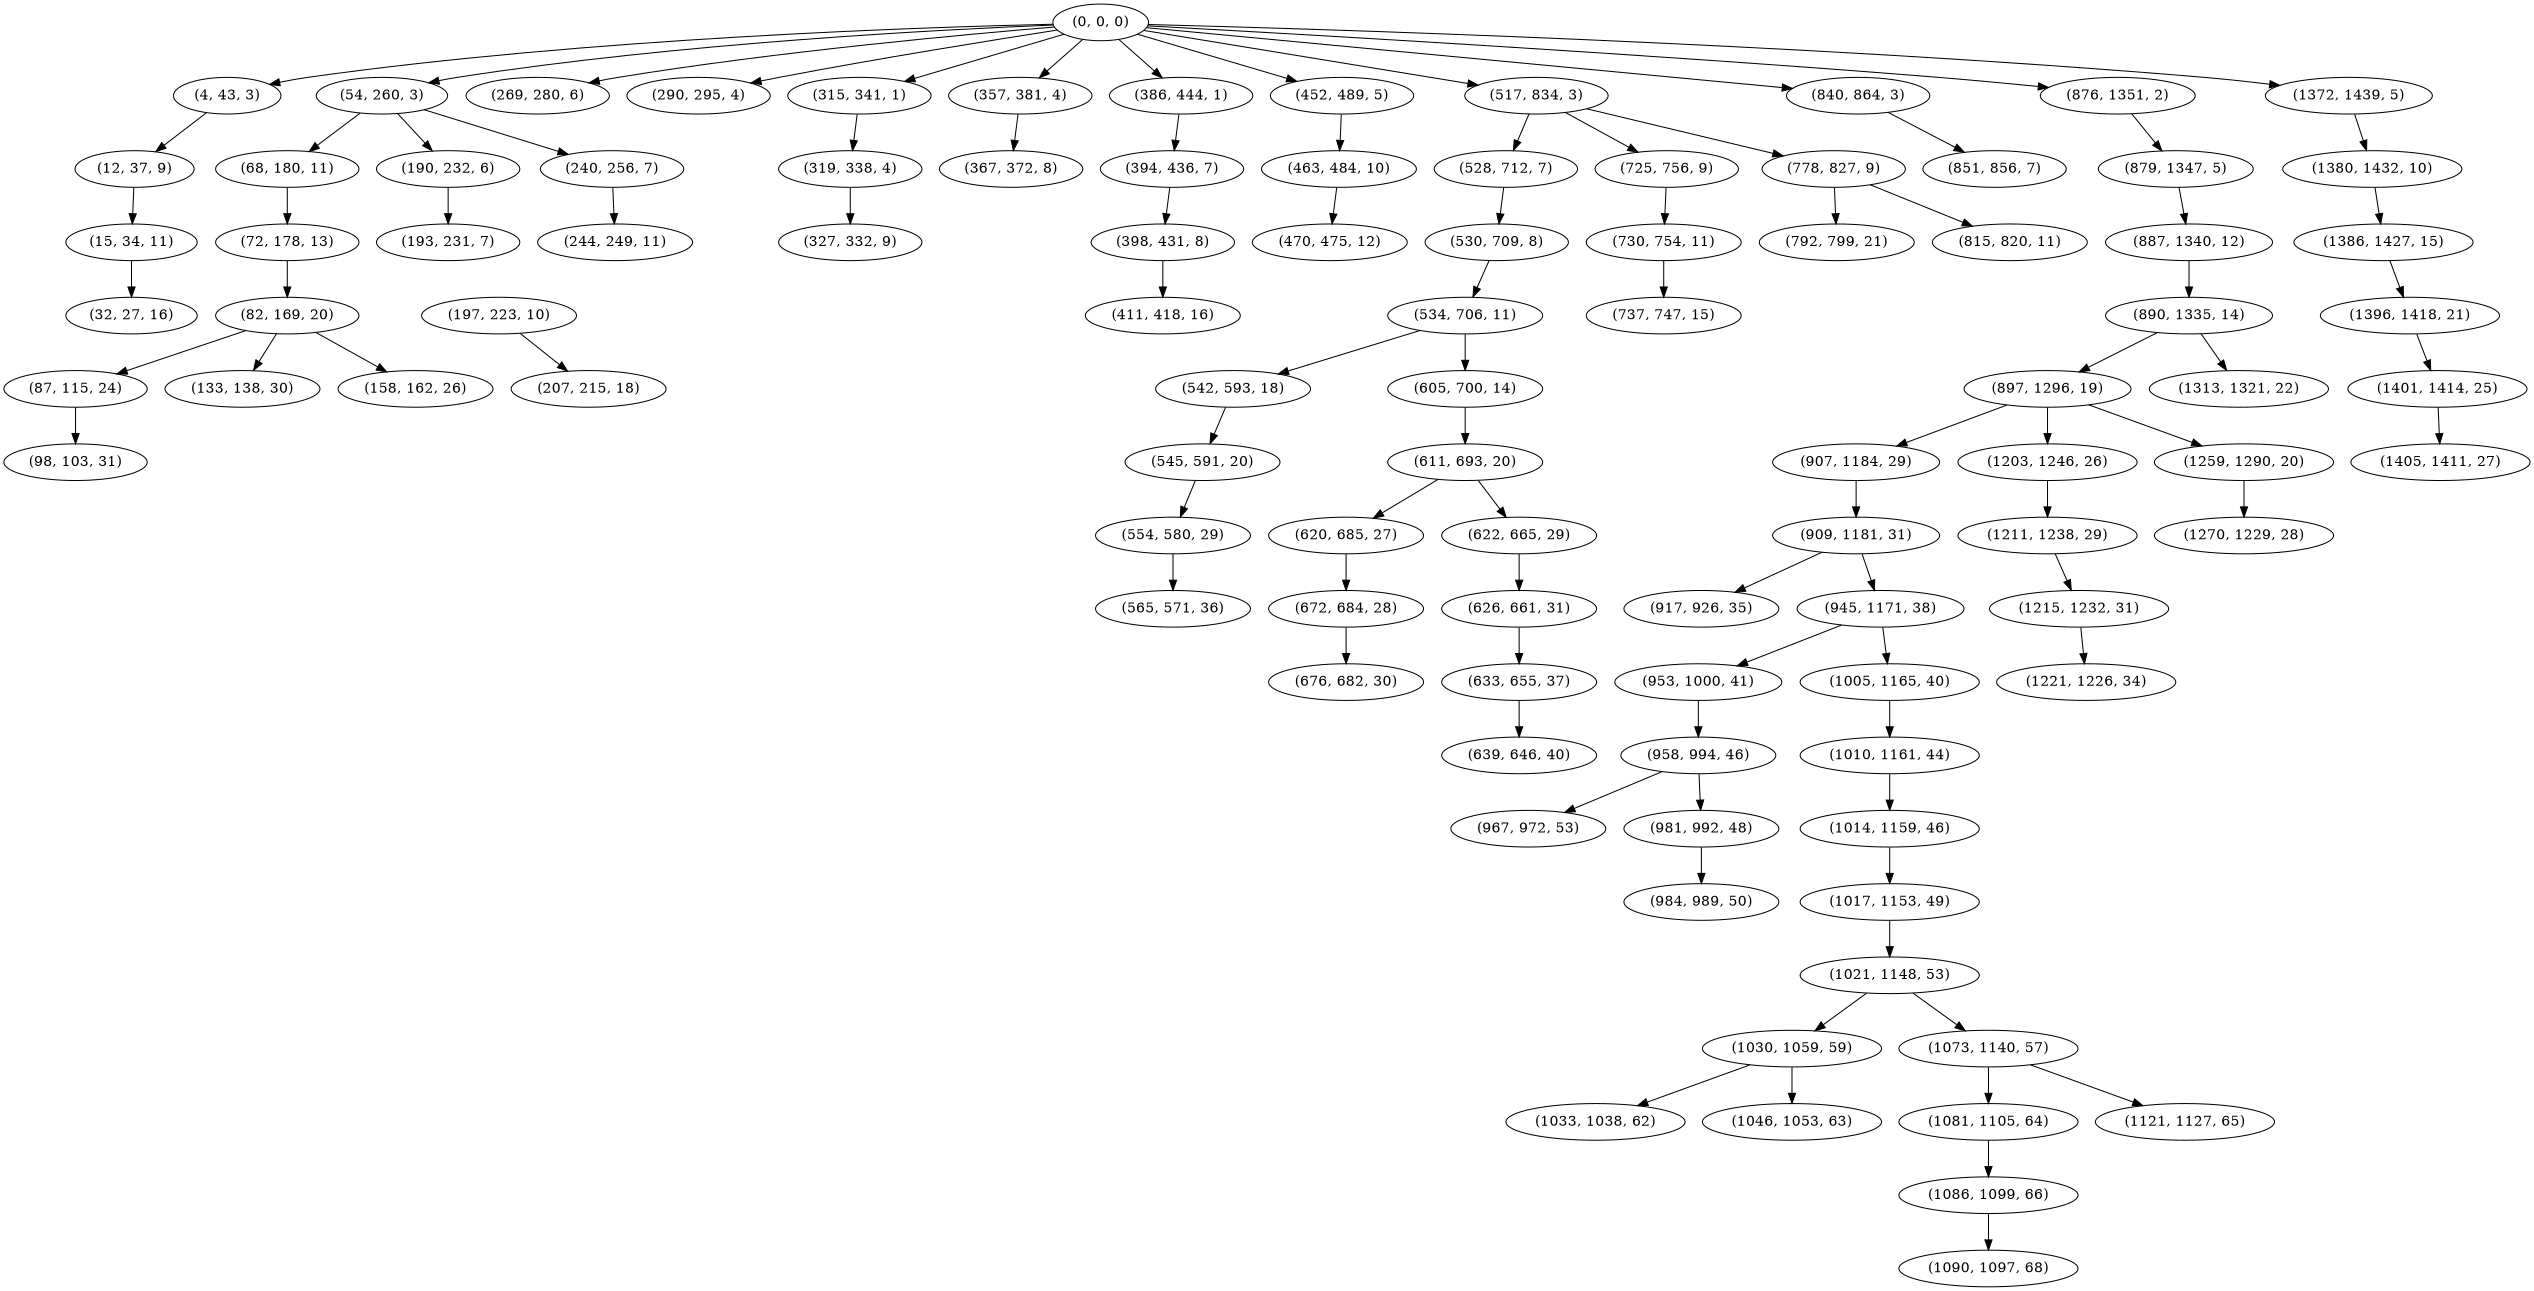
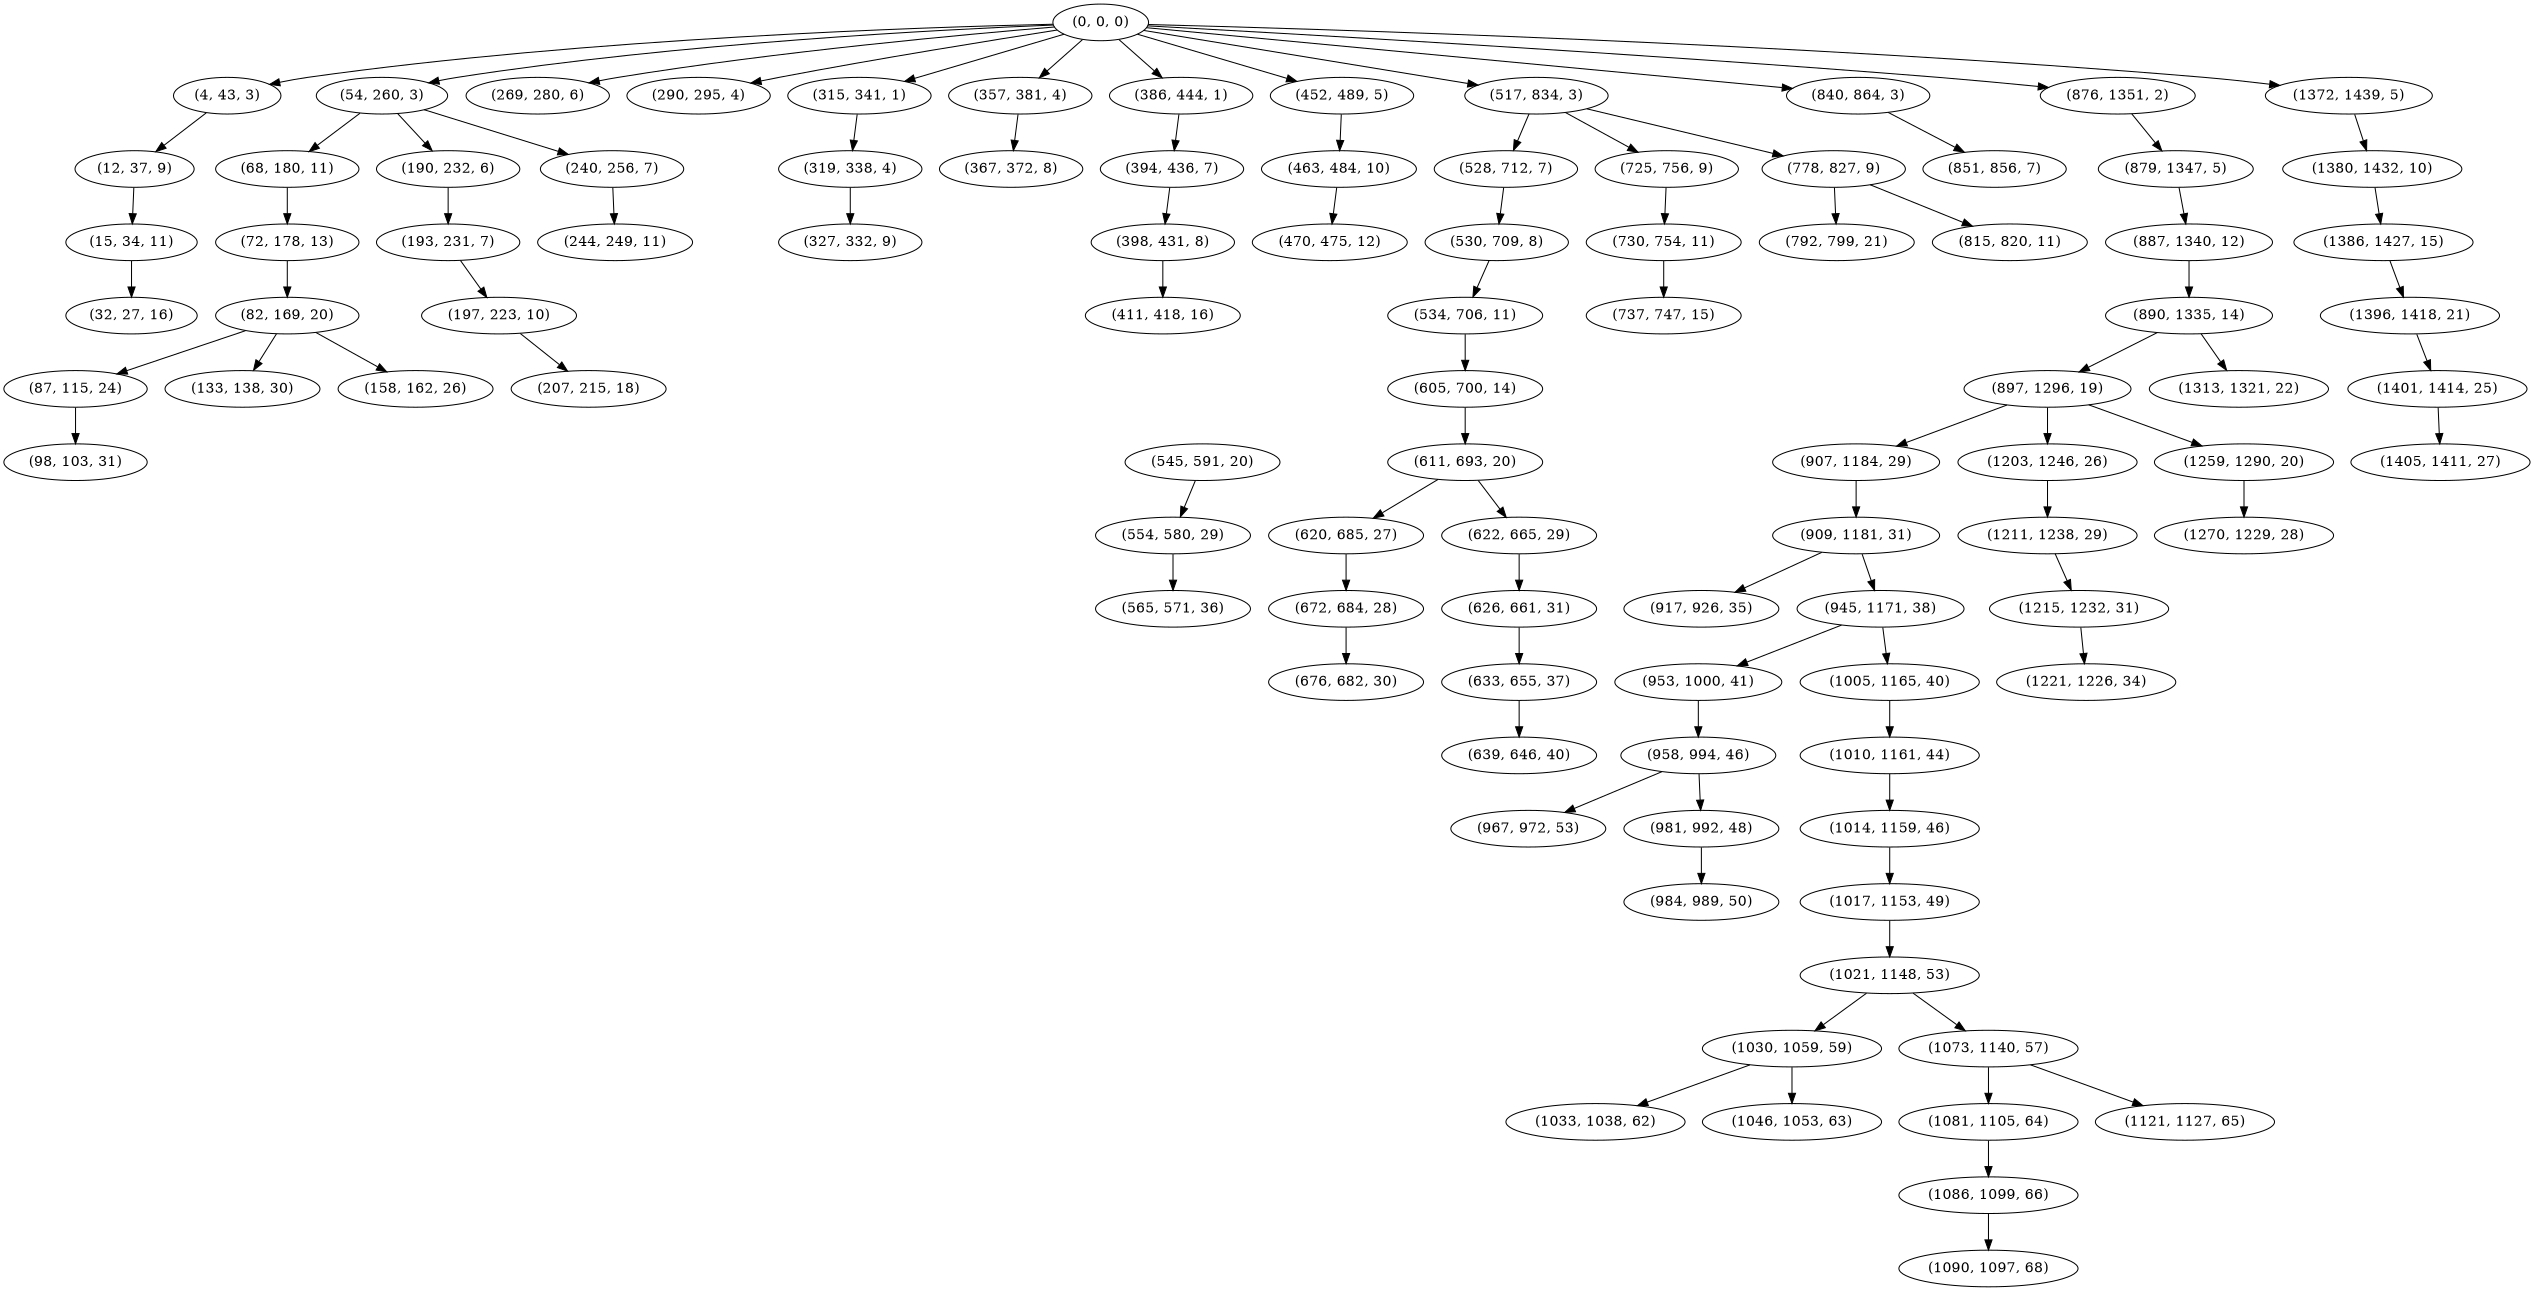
  digraph {
    "(0, 0, 0)"
    "(4, 43, 3)"
    "(54, 260, 3)"
    "(269, 280, 6)"
    "(290, 295, 4)"
    "(315, 341, 1)"
    "(357, 381, 4)"
    "(386, 444, 1)"
    "(452, 489, 5)"
    "(517, 834, 3)"
    "(840, 864, 3)"
    "(876, 1351, 2)"
    "(1372, 1439, 5)"
    "(12, 37, 9)"
    "(68, 180, 11)"
    "(190, 232, 6)"
    "(240, 256, 7)"
    "(319, 338, 4)"
    "(367, 372, 8)"
    "(394, 436, 7)"
    "(463, 484, 10)"
    "(528, 712, 7)"
    "(725, 756, 9)"
    "(778, 827, 9)"
    "(851, 856, 7)"
    "(879, 1347, 5)"
    "(1380, 1432, 10)"
    "(15, 34, 11)"
    n29 [label="(32, 27, 16)"]
    "(72, 178, 13)"
    "(193, 231, 7)"
    "(244, 249, 11)"
    "(82, 169, 20)"
    "(87, 115, 24)"
    "(133, 138, 30)"
    "(158, 162, 26)"
    "(98, 103, 31)"
    "(197, 223, 10)"
    "(207, 215, 18)"
    "(327, 332, 9)"
    "(398, 431, 8)"
    "(411, 418, 16)"
    "(470, 475, 12)"
    "(530, 709, 8)"
    "(730, 754, 11)"
    "(792, 799, 21)"
    "(815, 820, 11)"
    "(534, 706, 11)"
-   "(542, 593, 18)"
    "(605, 700, 14)"
    "(545, 591, 20)"
    "(611, 693, 20)"
    "(554, 580, 29)"
    "(565, 571, 36)"
    "(620, 685, 27)"
    "(622, 665, 29)"
    "(672, 684, 28)"
    "(626, 661, 31)"
    "(676, 682, 30)"
    "(633, 655, 37)"
    "(639, 646, 40)"
    "(737, 747, 15)"
    "(887, 1340, 12)"
    "(890, 1335, 14)"
    "(897, 1296, 19)"
    "(1313, 1321, 22)"
    "(907, 1184, 29)"
    "(1203, 1246, 26)"
    "(1259, 1290, 20)"
    "(909, 1181, 31)"
    "(1211, 1238, 29)"
    n72 [label="(1270, 1229, 28)"]
    "(917, 926, 35)"
    "(945, 1171, 38)"
    "(953, 1000, 41)"
    "(1005, 1165, 40)"
    "(958, 994, 46)"
    "(1010, 1161, 44)"
    "(967, 972, 53)"
    "(981, 992, 48)"
    "(984, 989, 50)"
    "(1014, 1159, 46)"
    "(1017, 1153, 49)"
    "(1021, 1148, 53)"
    "(1030, 1059, 59)"
    "(1073, 1140, 57)"
    "(1033, 1038, 62)"
    "(1046, 1053, 63)"
    "(1081, 1105, 64)"
    "(1121, 1127, 65)"
    "(1086, 1099, 66)"
    "(1090, 1097, 68)"
    "(1215, 1232, 31)"
    "(1221, 1226, 34)"
    "(1386, 1427, 15)"
    "(1396, 1418, 21)"
    "(1401, 1414, 25)"
    "(1405, 1411, 27)"
    "(0, 0, 0)" -> "(4, 43, 3)"
    "(0, 0, 0)" -> "(54, 260, 3)"
    "(0, 0, 0)" -> "(269, 280, 6)"
    "(0, 0, 0)" -> "(290, 295, 4)"
    "(0, 0, 0)" -> "(315, 341, 1)"
    "(0, 0, 0)" -> "(357, 381, 4)"
    "(0, 0, 0)" -> "(386, 444, 1)"
    "(0, 0, 0)" -> "(452, 489, 5)"
    "(0, 0, 0)" -> "(517, 834, 3)"
    "(0, 0, 0)" -> "(840, 864, 3)"
    "(0, 0, 0)" -> "(876, 1351, 2)"
    "(0, 0, 0)" -> "(1372, 1439, 5)"
    "(4, 43, 3)" -> "(12, 37, 9)"
    "(54, 260, 3)" -> "(68, 180, 11)"
    "(54, 260, 3)" -> "(190, 232, 6)"
    "(54, 260, 3)" -> "(240, 256, 7)"
    "(315, 341, 1)" -> "(319, 338, 4)"
    "(357, 381, 4)" -> "(367, 372, 8)"
    "(386, 444, 1)" -> "(394, 436, 7)"
    "(452, 489, 5)" -> "(463, 484, 10)"
    "(517, 834, 3)" -> "(528, 712, 7)"
    "(517, 834, 3)" -> "(725, 756, 9)"
    "(517, 834, 3)" -> "(778, 827, 9)"
    "(840, 864, 3)" -> "(851, 856, 7)"
    "(876, 1351, 2)" -> "(879, 1347, 5)"
    "(1372, 1439, 5)" -> "(1380, 1432, 10)"
    "(12, 37, 9)" -> "(15, 34, 11)"
    "(68, 180, 11)" -> "(72, 178, 13)"
    "(190, 232, 6)" -> "(193, 231, 7)"
    "(240, 256, 7)" -> "(244, 249, 11)"
    "(319, 338, 4)" -> "(327, 332, 9)"
    "(394, 436, 7)" -> "(398, 431, 8)"
    "(463, 484, 10)" -> "(470, 475, 12)"
    "(528, 712, 7)" -> "(530, 709, 8)"
    "(725, 756, 9)" -> "(730, 754, 11)"
    "(778, 827, 9)" -> "(792, 799, 21)"
    "(778, 827, 9)" -> "(815, 820, 11)"
    "(879, 1347, 5)" -> "(887, 1340, 12)"
    "(1380, 1432, 10)" -> "(1386, 1427, 15)"
    "(15, 34, 11)" -> n29
    "(72, 178, 13)" -> "(82, 169, 20)"
+   "(193, 231, 7)" -> "(197, 223, 10)"
    "(82, 169, 20)" -> "(87, 115, 24)"
    "(82, 169, 20)" -> "(133, 138, 30)"
    "(82, 169, 20)" -> "(158, 162, 26)"
    "(87, 115, 24)" -> "(98, 103, 31)"
    "(197, 223, 10)" -> "(207, 215, 18)"
    "(398, 431, 8)" -> "(411, 418, 16)"
    "(530, 709, 8)" -> "(534, 706, 11)"
    "(730, 754, 11)" -> "(737, 747, 15)"
-   "(534, 706, 11)" -> "(542, 593, 18)"
    "(534, 706, 11)" -> "(605, 700, 14)"
-   "(542, 593, 18)" -> "(545, 591, 20)"
    "(605, 700, 14)" -> "(611, 693, 20)"
    "(545, 591, 20)" -> "(554, 580, 29)"
    "(611, 693, 20)" -> "(620, 685, 27)"
    "(611, 693, 20)" -> "(622, 665, 29)"
    "(554, 580, 29)" -> "(565, 571, 36)"
    "(620, 685, 27)" -> "(672, 684, 28)"
    "(622, 665, 29)" -> "(626, 661, 31)"
    "(672, 684, 28)" -> "(676, 682, 30)"
    "(626, 661, 31)" -> "(633, 655, 37)"
    "(633, 655, 37)" -> "(639, 646, 40)"
    "(887, 1340, 12)" -> "(890, 1335, 14)"
    "(890, 1335, 14)" -> "(897, 1296, 19)"
    "(890, 1335, 14)" -> "(1313, 1321, 22)"
    "(897, 1296, 19)" -> "(907, 1184, 29)"
    "(897, 1296, 19)" -> "(1203, 1246, 26)"
    "(897, 1296, 19)" -> "(1259, 1290, 20)"
    "(907, 1184, 29)" -> "(909, 1181, 31)"
    "(1203, 1246, 26)" -> "(1211, 1238, 29)"
    "(1259, 1290, 20)" -> n72
    "(909, 1181, 31)" -> "(917, 926, 35)"
    "(909, 1181, 31)" -> "(945, 1171, 38)"
    "(1211, 1238, 29)" -> "(1215, 1232, 31)"
    "(945, 1171, 38)" -> "(953, 1000, 41)"
    "(945, 1171, 38)" -> "(1005, 1165, 40)"
    "(953, 1000, 41)" -> "(958, 994, 46)"
    "(1005, 1165, 40)" -> "(1010, 1161, 44)"
    "(958, 994, 46)" -> "(967, 972, 53)"
    "(958, 994, 46)" -> "(981, 992, 48)"
    "(1010, 1161, 44)" -> "(1014, 1159, 46)"
    "(981, 992, 48)" -> "(984, 989, 50)"
    "(1014, 1159, 46)" -> "(1017, 1153, 49)"
    "(1017, 1153, 49)" -> "(1021, 1148, 53)"
    "(1021, 1148, 53)" -> "(1030, 1059, 59)"
    "(1021, 1148, 53)" -> "(1073, 1140, 57)"
    "(1030, 1059, 59)" -> "(1033, 1038, 62)"
    "(1030, 1059, 59)" -> "(1046, 1053, 63)"
    "(1073, 1140, 57)" -> "(1081, 1105, 64)"
    "(1073, 1140, 57)" -> "(1121, 1127, 65)"
    "(1081, 1105, 64)" -> "(1086, 1099, 66)"
    "(1086, 1099, 66)" -> "(1090, 1097, 68)"
    "(1215, 1232, 31)" -> "(1221, 1226, 34)"
    "(1386, 1427, 15)" -> "(1396, 1418, 21)"
    "(1396, 1418, 21)" -> "(1401, 1414, 25)"
    "(1401, 1414, 25)" -> "(1405, 1411, 27)"
  }
